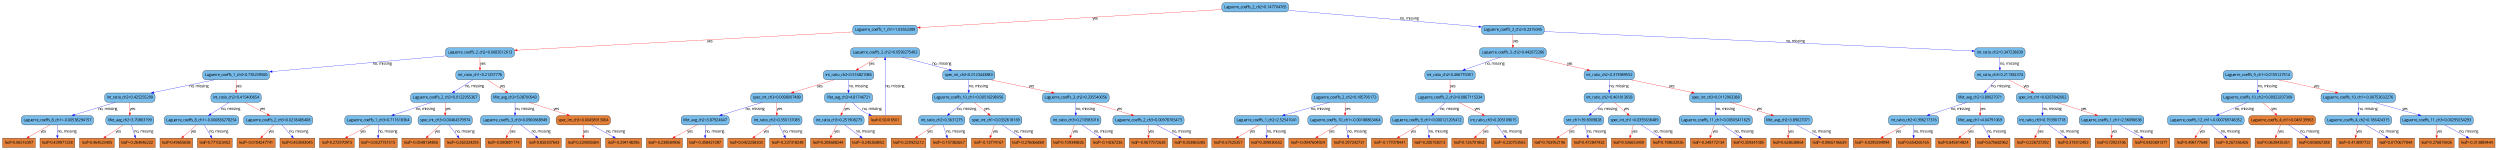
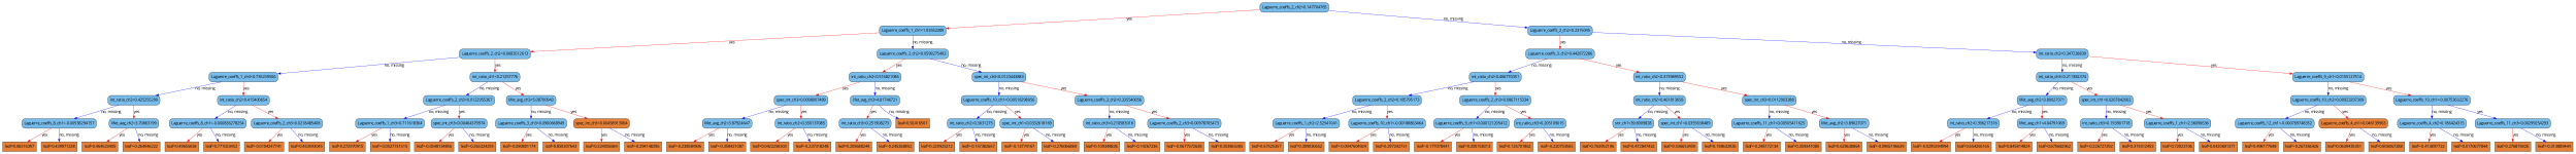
  digraph {
    fontname="Open Sans"
    rankdir=TB
    node [fillcolor="#e48038" fontname="Open Sans" shape=box style=filled]
    edge [color="#0000FF" fontname="Open Sans"]
    n1 [fillcolor="#78bceb" height=0.5 label="Laguerre_coeffs_2_ch2<0.147704765" style="filled, rounded" width=3.1076]
    n2 [fillcolor="#78bceb" height=0.5 label="Laguerre_coeffs_1_ch1<1.03552389" style="filled, rounded" width=3.0139]
    n3 [fillcolor="#78bceb" height=0.5 label="Laguerre_coeffs_2_ch2<0.2315045" style="filled, rounded" width=2.9201]
    n4 [fillcolor="#78bceb" height=0.5 label="Laguerre_coeffs_2_ch2<0.0683512613" style="filled, rounded" width=3.2014]
    n5 [fillcolor="#78bceb" height=0.5 label="Laguerre_coeffs_2_ch2<0.0599275492" style="filled, rounded" width=3.2014]
    n6 [fillcolor="#78bceb" height=0.5 label="Laguerre_coeffs_3_ch2<0.442872286" style="filled, rounded" width=3.1076]
    n7 [fillcolor="#78bceb" height=0.5 label="int_ratio_ch2<0.347238839" style="filled, rounded" width=2.3264]
    n8 [fillcolor="#78bceb" height=0.5 label="int_ratio_ch1<0.21257776" style="filled, rounded" width=2.2326]
    n9 [fillcolor="#78bceb" height=0.5 label="Laguerre_coeffs_1_ch3<0.735239506" style="filled, rounded" width=3.1076]
    n10 [fillcolor="#78bceb" height=0.5 label="int_ratio_ch2<0.516821086" style="filled, rounded" width=2.3264]
    n11 [fillcolor="#78bceb" height=0.5 label="spec_int_ch3<0.0123443883" style="filled, rounded" width=2.4097]
    n12 [fillcolor="#78bceb" height=0.5 label="int_ratio_ch2<0.373989552" style="filled, rounded" width=2.3264]
    n13 [fillcolor="#78bceb" height=0.5 label="int_ratio_ch2<0.466770351" style="filled, rounded" width=2.3264]
    n14 [fillcolor="#78bceb" height=0.5 label="Laguerre_coeffs_9_ch1<0.0155127514" style="filled, rounded" width=3.2014]
    n15 [fillcolor="#78bceb" height=0.5 label="int_ratio_ch3<0.211382374" style="filled, rounded" width=2.3264]
    n16 [fillcolor="#78bceb" height=0.5 label="lifet_avg_ch3<5.08700943" style="filled, rounded" width=2.2639]
    n17 [fillcolor="#78bceb" height=0.5 label="Laguerre_coeffs_2_ch3<0.0122955367" style="filled, rounded" width=3.2014]
    n18 [fillcolor="#78bceb" height=0.5 label="int_ratio_ch2<0.415400654" style="filled, rounded" width=2.3264]
    n19 [fillcolor="#78bceb" height=0.5 label="int_ratio_ch2<0.425255299" style="filled, rounded" width=2.3264]
    n20 [fillcolor="#78bceb" height=0.5 label="spec_int_ch3<0.0098007489" style="filled, rounded" width=2.4097]
    n21 [fillcolor="#78bceb" height=0.5 label="lifet_avg_ch3<4.81746721" style="filled, rounded" width=2.2639]
    n22 [fillcolor="#78bceb" height=0.5 label="Laguerre_coeffs_3_ch2<0.335540056" style="filled, rounded" width=3.1076]
    n23 [fillcolor="#78bceb" height=0.5 label="Laguerre_coeffs_10_ch1<0.00518298056" style="filled, rounded" width=3.3889]
    n24 [fillcolor="#78bceb" height=0.5 label="spec_int_ch3<0.0112903388" style="filled, rounded" width=2.4097]
    n25 [fillcolor="#78bceb" height=0.5 label="int_ratio_ch2<0.461813658" style="filled, rounded" width=2.3264]
    n26 [fillcolor="#78bceb" height=0.5 label="Laguerre_coeffs_2_ch3<0.0867115334" style="filled, rounded" width=3.2014]
    n27 [fillcolor="#78bceb" height=0.5 label="Laguerre_coeffs_2_ch2<0.185795173" style="filled, rounded" width=3.1076]
    n28 [fillcolor="#78bceb" height=0.5 label="Laguerre_coeffs_10_ch1<-0.00753032276" style="filled, rounded" width=3.4514]
    n29 [fillcolor="#78bceb" height=0.5 label="Laguerre_coeffs_10_ch2<0.00923207309" style="filled, rounded" width=3.3889]
    n30 [fillcolor="#78bceb" height=0.5 label="spec_int_ch1<0.0267842002" style="filled, rounded" width=2.4097]
    n31 [fillcolor="#78bceb" height=0.5 label="lifet_avg_ch2<3.89027071" style="filled, rounded" width=2.2639]
    n32 [height=0.5 label="spec_int_ch3<0.00458913064" style="filled, rounded" width=2.5035]
    n33 [fillcolor="#78bceb" height=0.5 label="Laguerre_coeffs_3_ch3<0.0900668949" style="filled, rounded" width=3.2014]
    n34 [fillcolor="#78bceb" height=0.5 label="spec_int_ch3<0.00464379974" style="filled, rounded" width=2.5035]
    n35 [fillcolor="#78bceb" height=0.5 label="Laguerre_coeffs_1_ch3<0.711618364" style="filled, rounded" width=3.1076]
    n36 [fillcolor="#78bceb" height=0.5 label="Laguerre_coeffs_2_ch3<0.0218485408" style="filled, rounded" width=3.2014]
    n37 [fillcolor="#78bceb" height=0.5 label="Laguerre_coeffs_8_ch1<-0.000836278254" style="filled, rounded" width=3.4514]
    n38 [fillcolor="#78bceb" height=0.5 label="lifet_avg_ch2<3.70863199" style="filled, rounded" width=2.2639]
    n39 [fillcolor="#78bceb" height=0.5 label="Laguerre_coeffs_8_ch1<-0.00538294157" style="filled, rounded" width=3.3576]
    n40 [fillcolor="#78bceb" height=0.5 label="int_ratio_ch2<0.350137085" style="filled, rounded" width=2.3264]
    n41 [fillcolor="#78bceb" height=0.5 label="lifet_avg_ch2<3.87924647" style="filled, rounded" width=2.2639]
    n42 [fillcolor="#78bceb" height=0.5 label="int_ratio_ch3<0.251908273" style="filled, rounded" width=2.3264]
    n43 [height=0.5 label="leaf=0.92416501" width=1.5139]
    n44 [fillcolor="#78bceb" height=0.5 label="Laguerre_coeffs_2_ch3<0.00978705473" style="filled, rounded" width=3.2951]
    n45 [fillcolor="#78bceb" height=0.5 label="int_ratio_ch3<0.210583016" style="filled, rounded" width=2.3264]
    n46 [fillcolor="#78bceb" height=0.5 label="spec_int_ch1<0.0332618169" style="filled, rounded" width=2.4097]
    n47 [fillcolor="#78bceb" height=0.5 label="int_ratio_ch2<0.3631275" style="filled, rounded" width=2.1389]
    n48 [height=0.5 label="leaf=0.224005684" width=1.6076]
    n49 [height=0.5 label="leaf=-0.294148296" width=1.6701]
    n50 [height=0.5 label="leaf=-0.080801174" width=1.6701]
    n51 [height=0.5 label="leaf=0.850307643" width=1.6076]
    n52 [height=0.5 label="leaf=-0.0548134856" width=1.7639]
    n53 [height=0.5 label="leaf=-0.265324295" width=1.6701]
    n54 [height=0.5 label="leaf=0.272970915" width=1.6076]
    n55 [height=0.5 label="leaf=-0.0527731515" width=1.7639]
    n56 [height=0.5 label="leaf=-0.0104247741" width=1.7639]
    n57 [height=0.5 label="leaf=0.453593045" width=1.6076]
    n58 [height=0.5 label="leaf=0.49655658" width=1.5139]
    n59 [height=0.5 label="leaf=0.771023452" width=1.6076]
    n60 [height=0.5 label="leaf=0.464523405" width=1.6076]
    n61 [height=0.5 label="leaf=-0.264046222" width=1.6701]
    n62 [height=0.5 label="leaf=0.06516397" width=1.5139]
    n63 [height=0.5 label="leaf=0.439971238" width=1.6076]
    n64 [height=0.5 label="leaf=0.0422258303" width=1.7014]
    n65 [height=0.5 label="leaf=-0.237318248" width=1.6701]
    n66 [height=0.5 label="leaf=-0.238584936" width=1.6701]
    n67 [height=0.5 label="leaf=-0.358421087" width=1.6701]
    n68 [height=0.5 label="leaf=0.208688244" width=1.6076]
    n69 [height=0.5 label="leaf=-0.245268852" width=1.6701]
    n70 [height=0.5 label="leaf=-0.0677572638" width=1.7639]
    n71 [height=0.5 label="leaf=0.353865385" width=1.6076]
    n72 [height=0.5 label="leaf=0.109348826" width=1.6076]
    n73 [height=0.5 label="leaf=-0.14267236" width=1.5764]
    n74 [height=0.5 label="leaf=-0.13774167" width=1.5764]
    n75 [height=0.5 label="leaf=-0.276066869" width=1.6701]
    n76 [height=0.5 label="leaf=0.220925212" width=1.6076]
    n77 [height=0.5 label="leaf=-0.157382667" width=1.6701]
    n78 [fillcolor="#78bceb" height=0.5 label="lifet_avg_ch2<3.89027071" style="filled, rounded" width=2.2639]
    n79 [fillcolor="#78bceb" height=0.5 label="Laguerre_coeffs_11_ch1<0.00505411625" style="filled, rounded" width=3.3889]
    n80 [fillcolor="#78bceb" height=0.5 label="spec_int_ch1<0.0355638489" style="filled, rounded" width=2.4097]
    n81 [fillcolor="#78bceb" height=0.5 label="snr_ch1<39.6909828" style="filled, rounded" width=1.8264]
    n82 [fillcolor="#78bceb" height=0.5 label="int_ratio_ch3<0.205109015" style="filled, rounded" width=2.3264]
    n83 [fillcolor="#78bceb" height=0.5 label="Laguerre_coeffs_9_ch1<0.000121205412" style="filled, rounded" width=3.3889]
    n84 [fillcolor="#78bceb" height=0.5 label="Laguerre_coeffs_10_ch1<-0.00188863464" style="filled, rounded" width=3.4514]
    n85 [fillcolor="#78bceb" height=0.5 label="Laguerre_coeffs_1_ch2<2.52541041" style="filled, rounded" width=3.0139]
    n86 [fillcolor="#78bceb" height=0.5 label="Laguerre_coeffs_11_ch3<0.00299254293" style="filled, rounded" width=3.3889]
    n87 [fillcolor="#78bceb" height=0.5 label="Laguerre_coeffs_4_ch2<0.186424315" style="filled, rounded" width=3.1076]
    n88 [height=0.5 label="Laguerre_coeffs_4_ch1<0.046139963" style="filled, rounded" width=3.1076]
    n89 [fillcolor="#78bceb" height=0.5 label="Laguerre_coeffs_12_ch1<-0.000769748352" style="filled, rounded" width=3.5451]
    n90 [fillcolor="#78bceb" height=0.5 label="Laguerre_coeffs_1_ch1<2.36090636" style="filled, rounded" width=3.0139]
    n91 [fillcolor="#78bceb" height=0.5 label="int_ratio_ch3<0.193901718" style="filled, rounded" width=2.3264]
    n92 [fillcolor="#78bceb" height=0.5 label="lifet_avg_ch1<4.04791069" style="filled, rounded" width=2.2639]
    n93 [fillcolor="#78bceb" height=0.5 label="int_ratio_ch2<0.396217316" style="filled, rounded" width=2.3264]
    n94 [height=0.5 label="leaf=0.628638864" width=1.6076]
    n95 [height=0.5 label="leaf=-0.0965196639" width=1.7639]
    n96 [height=0.5 label="leaf=-0.248172134" width=1.6701]
    n97 [height=0.5 label="leaf=0.359341085" width=1.6076]
    n98 [height=0.5 label="leaf=0.536653459" width=1.6076]
    n99 [height=0.5 label="leaf=0.198632926" width=1.6076]
    n100 [height=0.5 label="leaf=0.763952196" width=1.6076]
    n101 [height=0.5 label="leaf=0.472847432" width=1.6076]
    n102 [height=0.5 label="leaf=0.126701862" width=1.6076]
    n103 [height=0.5 label="leaf=-0.220753565" width=1.6701]
    n104 [height=0.5 label="leaf=-0.177078441" width=1.6701]
    n105 [height=0.5 label="leaf=0.200158313" width=1.6076]
    n106 [height=0.5 label="leaf=-0.0947604924" width=1.7639]
    n107 [height=0.5 label="leaf=0.297242731" width=1.6076]
    n108 [height=0.5 label="leaf=0.67525357" width=1.5139]
    n109 [height=0.5 label="leaf=0.309030652" width=1.6076]
    n110 [height=0.5 label="leaf=0.276876926" width=1.6076]
    n111 [height=0.5 label="leaf=-0.313889444" width=1.6701]
    n112 [height=0.5 label="leaf=-0.413897723" width=1.6701]
    n113 [height=0.5 label="leaf=0.0170677844" width=1.7014]
    n114 [height=0.5 label="leaf=0.0639435351" width=1.7014]
    n115 [height=0.5 label="leaf=0.806067288" width=1.6076]
    n116 [height=0.5 label="leaf=0.498177648" width=1.6076]
    n117 [height=0.5 label="leaf=-0.267356426" width=1.6701]
    n118 [height=0.5 label="leaf=0.72923106" width=1.5139]
    n119 [height=0.5 label="leaf=0.0420691371" width=1.7014]
    n120 [height=0.5 label="leaf=-0.226727292" width=1.6701]
    n121 [height=0.5 label="leaf=0.319312453" width=1.6076]
    n122 [height=0.5 label="leaf=0.845814824" width=1.6076]
    n123 [height=0.5 label="leaf=0.675682962" width=1.6076]
    n124 [height=0.5 label="leaf=-0.0295394994" width=1.7639]
    n125 [height=0.5 label="leaf=0.654265165" width=1.6076]
    n1 -> n2 [color="#FF0000" label=yes]
    n1 -> n3 [label="no, missing"]
    n2 -> n4 [color="#FF0000" label=yes]
-   n43 -> n5 [label="no, missing"]
+   n2 -> n5 [label="no, missing"]
    n3 -> n6 [color="#FF0000" label=yes]
    n3 -> n7 [label="no, missing"]
    n4 -> n8 [color="#FF0000" label=yes]
    n4 -> n9 [label="no, missing"]
    n5 -> n10 [color="#FF0000" label=yes]
    n5 -> n11 [label="no, missing"]
    n6 -> n12 [color="#FF0000" label=yes]
    n6 -> n13 [label="no, missing"]
+   n7 -> n14 [color="#FF0000" label=yes]
    n7 -> n15 [label="no, missing"]
    n8 -> n16 [color="#FF0000" label=yes]
    n8 -> n17 [label="no, missing"]
    n9 -> n18 [color="#FF0000" label=yes]
    n9 -> n19 [label="no, missing"]
    n10 -> n20 [color="#FF0000" label=yes]
    n10 -> n21 [label="no, missing"]
    n11 -> n22 [color="#FF0000" label=yes]
    n11 -> n23 [label="no, missing"]
    n12 -> n24 [color="#FF0000" label=yes]
    n12 -> n25 [label="no, missing"]
    n13 -> n26 [color="#FF0000" label=yes]
+   n13 -> n27 [label="no, missing"]
    n14 -> n28 [color="#FF0000" label=yes]
    n14 -> n29 [label="no, missing"]
    n15 -> n30 [color="#FF0000" label=yes]
    n15 -> n31 [label="no, missing"]
    n16 -> n32 [color="#FF0000" label=yes]
    n16 -> n33 [label="no, missing"]
    n17 -> n34 [color="#FF0000" label=yes]
    n17 -> n35 [label="no, missing"]
    n18 -> n36 [color="#FF0000" label=yes]
    n18 -> n37 [label="no, missing"]
    n19 -> n38 [color="#FF0000" label=yes]
    n19 -> n39 [label="no, missing"]
    n20 -> n40 [color="#FF0000" label=yes]
    n20 -> n41 [label="no, missing"]
    n21 -> n42 [color="#FF0000" label=yes]
    n21 -> n43 [label="no, missing"]
    n22 -> n44 [color="#FF0000" label=yes]
    n22 -> n45 [label="no, missing"]
    n23 -> n46 [color="#FF0000" label=yes]
    n23 -> n47 [label="no, missing"]
    n24 -> n78 [color="#FF0000" label=yes]
    n24 -> n79 [label="no, missing"]
    n25 -> n80 [color="#FF0000" label=yes]
    n25 -> n81 [label="no, missing"]
    n26 -> n82 [color="#FF0000" label=yes]
    n26 -> n83 [label="no, missing"]
    n27 -> n84 [color="#FF0000" label=yes]
    n27 -> n85 [label="no, missing"]
    n28 -> n86 [label=yes]
    n28 -> n87 [label="no, missing"]
    n29 -> n88 [color="#FF0000" label=yes]
    n29 -> n89 [label="no, missing"]
    n30 -> n90 [color="#FF0000" label=yes]
    n30 -> n91 [label="no, missing"]
    n31 -> n92 [color="#FF0000" label=yes]
    n31 -> n93 [label="no, missing"]
    n32 -> n48 [color="#FF0000" label=yes]
    n32 -> n49 [label="no, missing"]
    n33 -> n50 [color="#FF0000" label=yes]
    n33 -> n51 [label="no, missing"]
    n34 -> n52 [color="#FF0000" label=yes]
    n34 -> n53 [label="no, missing"]
    n35 -> n54 [color="#FF0000" label=yes]
    n35 -> n55 [label="no, missing"]
    n36 -> n56 [color="#FF0000" label=yes]
    n36 -> n57 [label="no, missing"]
    n37 -> n58 [color="#FF0000" label=yes]
    n37 -> n59 [label="no, missing"]
    n38 -> n60 [color="#FF0000" label=yes]
    n38 -> n61 [label="no, missing"]
    n39 -> n62 [color="#FF0000" label=yes]
    n39 -> n63 [label="no, missing"]
    n40 -> n64 [color="#FF0000" label=yes]
    n40 -> n65 [label="no, missing"]
    n41 -> n66 [color="#FF0000" label=yes]
    n41 -> n67 [label="no, missing"]
    n42 -> n68 [color="#FF0000" label=yes]
    n42 -> n69 [label="no, missing"]
    n44 -> n70 [color="#FF0000" label=yes]
    n44 -> n71 [label="no, missing"]
    n45 -> n72 [color="#FF0000" label=yes]
    n45 -> n73 [label="no, missing"]
    n46 -> n74 [color="#FF0000" label=yes]
    n46 -> n75 [label="no, missing"]
    n47 -> n76 [color="#FF0000" label=yes]
    n47 -> n77 [label="no, missing"]
    n78 -> n94 [color="#FF0000" label=yes]
    n78 -> n95 [label="no, missing"]
    n79 -> n96 [color="#FF0000" label=yes]
    n79 -> n97 [label="no, missing"]
    n80 -> n98 [color="#FF0000" label=yes]
    n80 -> n99 [label="no, missing"]
    n81 -> n100 [color="#FF0000" label=yes]
    n81 -> n101 [label="no, missing"]
    n82 -> n102 [color="#FF0000" label=yes]
    n82 -> n103 [label="no, missing"]
    n83 -> n104 [color="#FF0000" label=yes]
    n83 -> n105 [label="no, missing"]
    n84 -> n106 [color="#FF0000" label=yes]
    n84 -> n107 [label="no, missing"]
    n85 -> n108 [color="#FF0000" label=yes]
    n85 -> n109 [label="no, missing"]
    n86 -> n110 [color="#FF0000" label=yes]
    n86 -> n111 [label="no, missing"]
    n87 -> n112 [color="#FF0000" label=yes]
    n87 -> n113 [label="no, missing"]
    n88 -> n114 [color="#FF0000" label=yes]
    n88 -> n115 [label="no, missing"]
    n89 -> n116 [color="#FF0000" label=yes]
    n89 -> n117 [label="no, missing"]
    n90 -> n118 [color="#FF0000" label=yes]
    n90 -> n119 [label="no, missing"]
    n91 -> n120 [color="#FF0000" label=yes]
    n91 -> n121 [label="no, missing"]
    n92 -> n122 [color="#FF0000" label=yes]
    n92 -> n123 [label="no, missing"]
    n93 -> n124 [color="#FF0000" label=yes]
    n93 -> n125 [label="no, missing"]
  }
